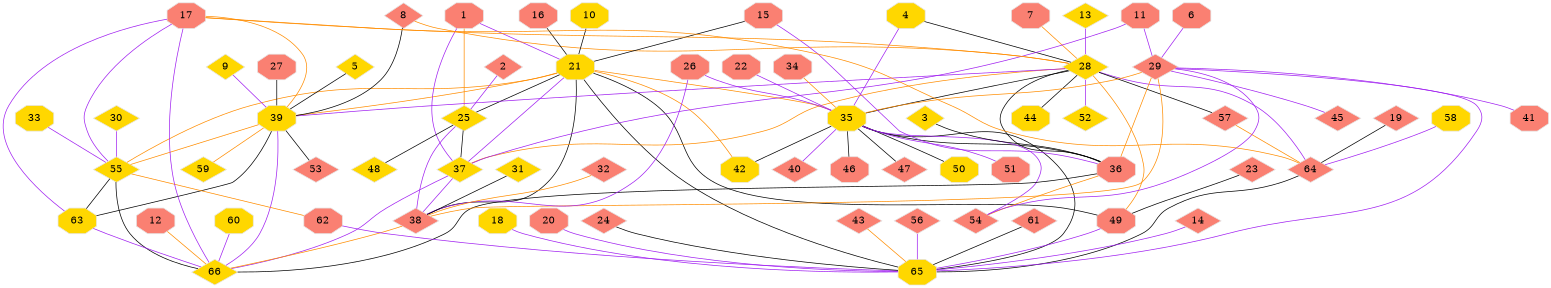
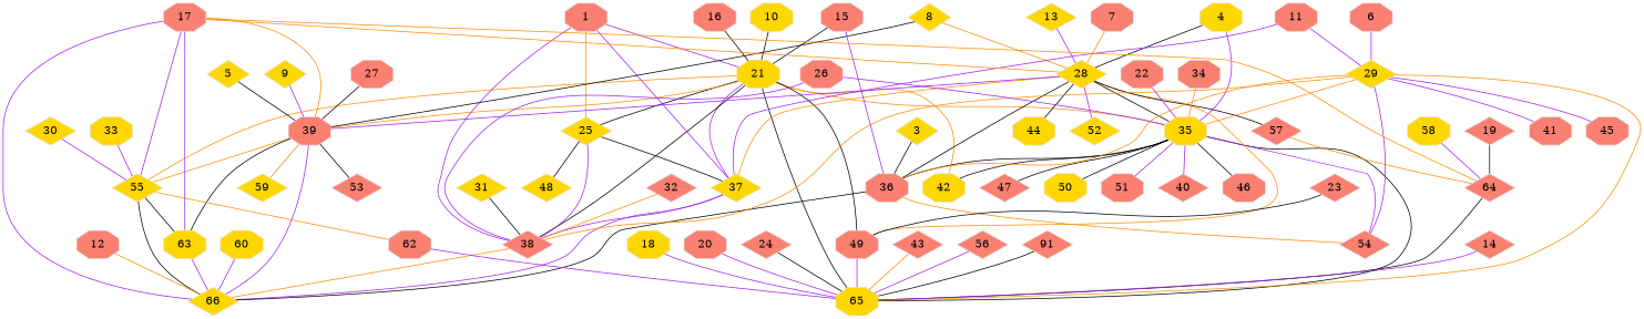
  graph {
    node [color=gray90 fillcolor=salmon shape=octagon style=filled]
    edge [color=purple weight=1.0]
    21 [fillcolor=gold]
    1
    25 [fillcolor=gold shape=diamond]
    37 [fillcolor=gold shape=diamond]
    38 [shape=diamond]
    35 [fillcolor=gold]
-   39 [fillcolor=gold]
+   39
    65 [fillcolor=gold]
    55 [fillcolor=gold shape=diamond]
    42 [fillcolor=gold]
    49
    48 [fillcolor=gold shape=diamond]
    66 [fillcolor=gold shape=diamond]
-   2 [shape=diamond]
    3 [fillcolor=gold shape=diamond]
    36
    54 [shape=diamond]
    4 [fillcolor=gold]
    28 [fillcolor=gold shape=diamond]
    64 [shape=diamond]
    44 [fillcolor=gold]
    52 [fillcolor=gold shape=diamond]
    57 [shape=diamond]
    40 [shape=diamond]
    46
    47 [shape=diamond]
    50 [fillcolor=gold]
    51
    5 [fillcolor=gold shape=diamond]
    63 [fillcolor=gold]
    53 [shape=diamond]
    59 [fillcolor=gold shape=diamond]
-   29 [shape=diamond]
+   29 [fillcolor=gold shape=diamond]
    6
    41
-   45 [shape=diamond]
+   45
    7
-   8 [shape=diamond]
+   8 [fillcolor=gold shape=diamond]
    9 [fillcolor=gold shape=diamond]
    10 [fillcolor=gold]
    11
    12
    13 [fillcolor=gold shape=diamond]
    14 [shape=diamond]
    15
    16
    17
    62
    18 [fillcolor=gold]
    19 [shape=diamond]
    20
    22
    23 [shape=diamond]
    24 [shape=diamond]
    26
    27
    30 [fillcolor=gold shape=diamond]
    31 [fillcolor=gold shape=diamond]
    32 [shape=diamond]
    33 [fillcolor=gold]
    34
    43 [shape=diamond]
    56 [shape=diamond]
    58 [fillcolor=gold]
    60 [fillcolor=gold]
-   61 [shape=diamond]
+   61 [shape=diamond label=91]
    21 -- 25 [color=black weight=2.0]
    21 -- 37
    21 -- 38 [color=black]
    21 -- 35 [color=darkorange]
    21 -- 39 [color=darkorange]
    21 -- 65 [color=black weight=4.0]
    21 -- 55 [color=darkorange weight=2.0]
    21 -- 42 [color=darkorange]
    21 -- 49 [color=black]
    1 -- 21
    1 -- 25 [color=darkorange weight=2.0]
    1 -- 37
+   1 -- 38
    25 -- 37 [color=black weight=2.0]
    25 -- 38 [weight=2.0]
    25 -- 48 [color=black]
    37 -- 38
    37 -- 66
    38 -- 66 [color=darkorange]
    35 -- 65 [color=black]
    35 -- 42 [color=black]
    35 -- 36 [color=black weight=3.0]
    35 -- 54 [weight=3.0]
    35 -- 40
    35 -- 46 [color=black]
    35 -- 47 [color=black]
    35 -- 50 [color=black]
    35 -- 51
    39 -- 55 [color=darkorange weight=2.0]
    39 -- 66
    39 -- 63 [color=black]
    39 -- 53 [color=black]
    39 -- 59 [color=darkorange]
    55 -- 66 [color=black weight=2.0]
    55 -- 63 [color=black weight=2.0]
    55 -- 62 [color=darkorange]
    49 -- 65 [weight=4.0]
-   2 -- 25
    3 -- 36 [color=black]
    36 -- 66 [color=black]
    36 -- 54 [color=darkorange]
    4 -- 35
    4 -- 28 [color=black]
    28 -- 37 [color=darkorange]
    28 -- 35 [color=black]
    28 -- 39
    28 -- 49 [color=darkorange]
    28 -- 36 [color=black]
-   28 -- 64 [weight=4.0]
    28 -- 44 [color=black]
    28 -- 52
    28 -- 57 [color=black weight=4.0]
    64 -- 65 [color=black]
    57 -- 64 [color=darkorange]
    5 -- 39 [color=black]
    63 -- 66
    29 -- 38 [color=darkorange]
    29 -- 35 [color=darkorange weight=3.0]
-   29 -- 65
+   29 -- 65 [color=darkorange]
    29 -- 36 [color=darkorange]
    29 -- 54
    29 -- 41
    29 -- 45
    6 -- 29
    7 -- 28 [color=darkorange]
    8 -- 39 [color=black]
    8 -- 28 [color=darkorange]
    9 -- 39
    10 -- 21 [color=black]
    11 -- 37
    11 -- 29
    12 -- 66 [color=darkorange]
    13 -- 28
    14 -- 65
    15 -- 21 [color=black]
    15 -- 36
    16 -- 21 [color=black]
    17 -- 39 [color=darkorange]
    17 -- 55 [weight=2.0]
    17 -- 66
    17 -- 28 [color=darkorange]
    17 -- 64 [color=darkorange]
    17 -- 63
    62 -- 65
    18 -- 65
    19 -- 64 [color=black]
    20 -- 65
    22 -- 35
    23 -- 49 [color=black]
    24 -- 65 [color=black]
    26 -- 38
    26 -- 35
    27 -- 39 [color=black]
    30 -- 55
    31 -- 38 [color=black]
    32 -- 38 [color=darkorange]
    33 -- 55
    34 -- 35 [color=darkorange]
    43 -- 65 [color=darkorange]
    56 -- 65
    58 -- 64
    60 -- 66
    61 -- 65 [color=black]
  }
